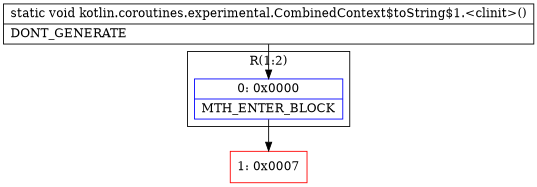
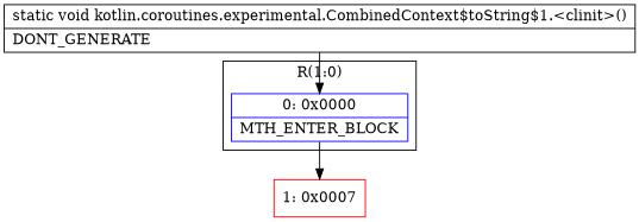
  digraph {
    node [shape=record]
    n1 [color=blue label="{0\:\ 0x0000|MTH_ENTER_BLOCK\l}"]
    n2 [color=red label="{1\:\ 0x0007}"]
    n3 [label="{static void kotlin.coroutines.experimental.CombinedContext$toString$1.\<clinit\>()  | DONT_GENERATE\l}"]
    subgraph cluster_1 {
-     label="R(1:2)"
+     label="R(1:0)"
      n1
    }
    n1 -> n2
    n3 -> n1
  }
